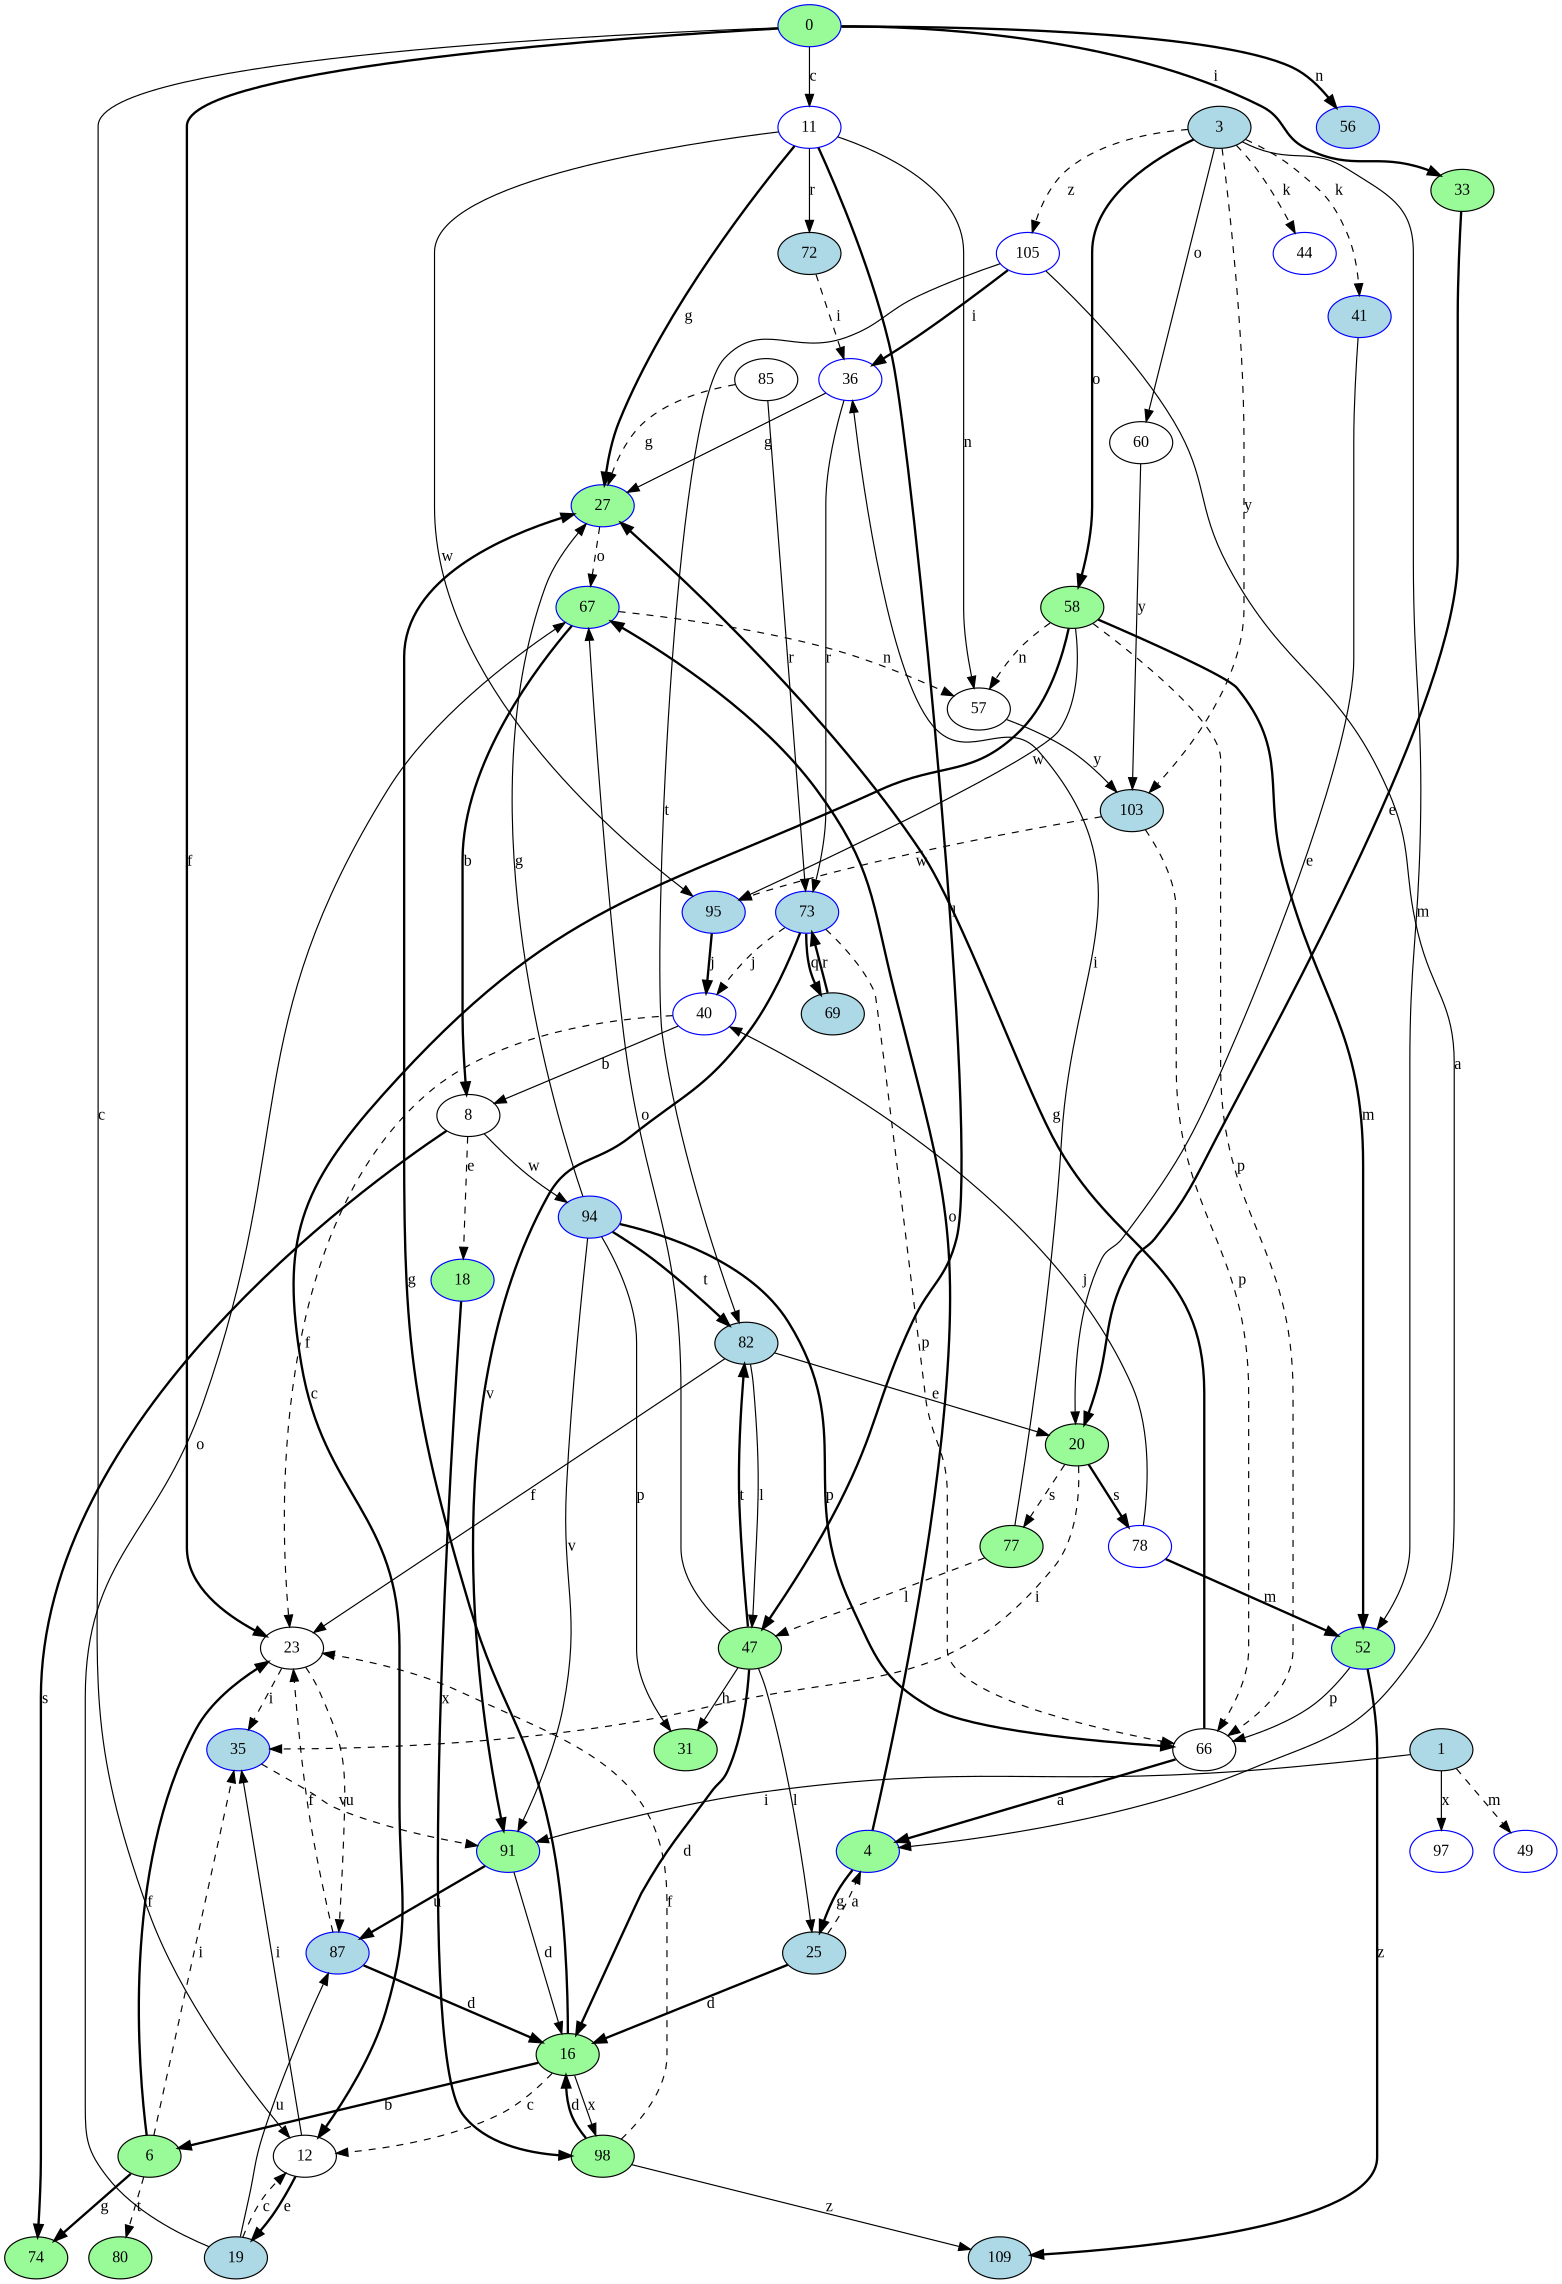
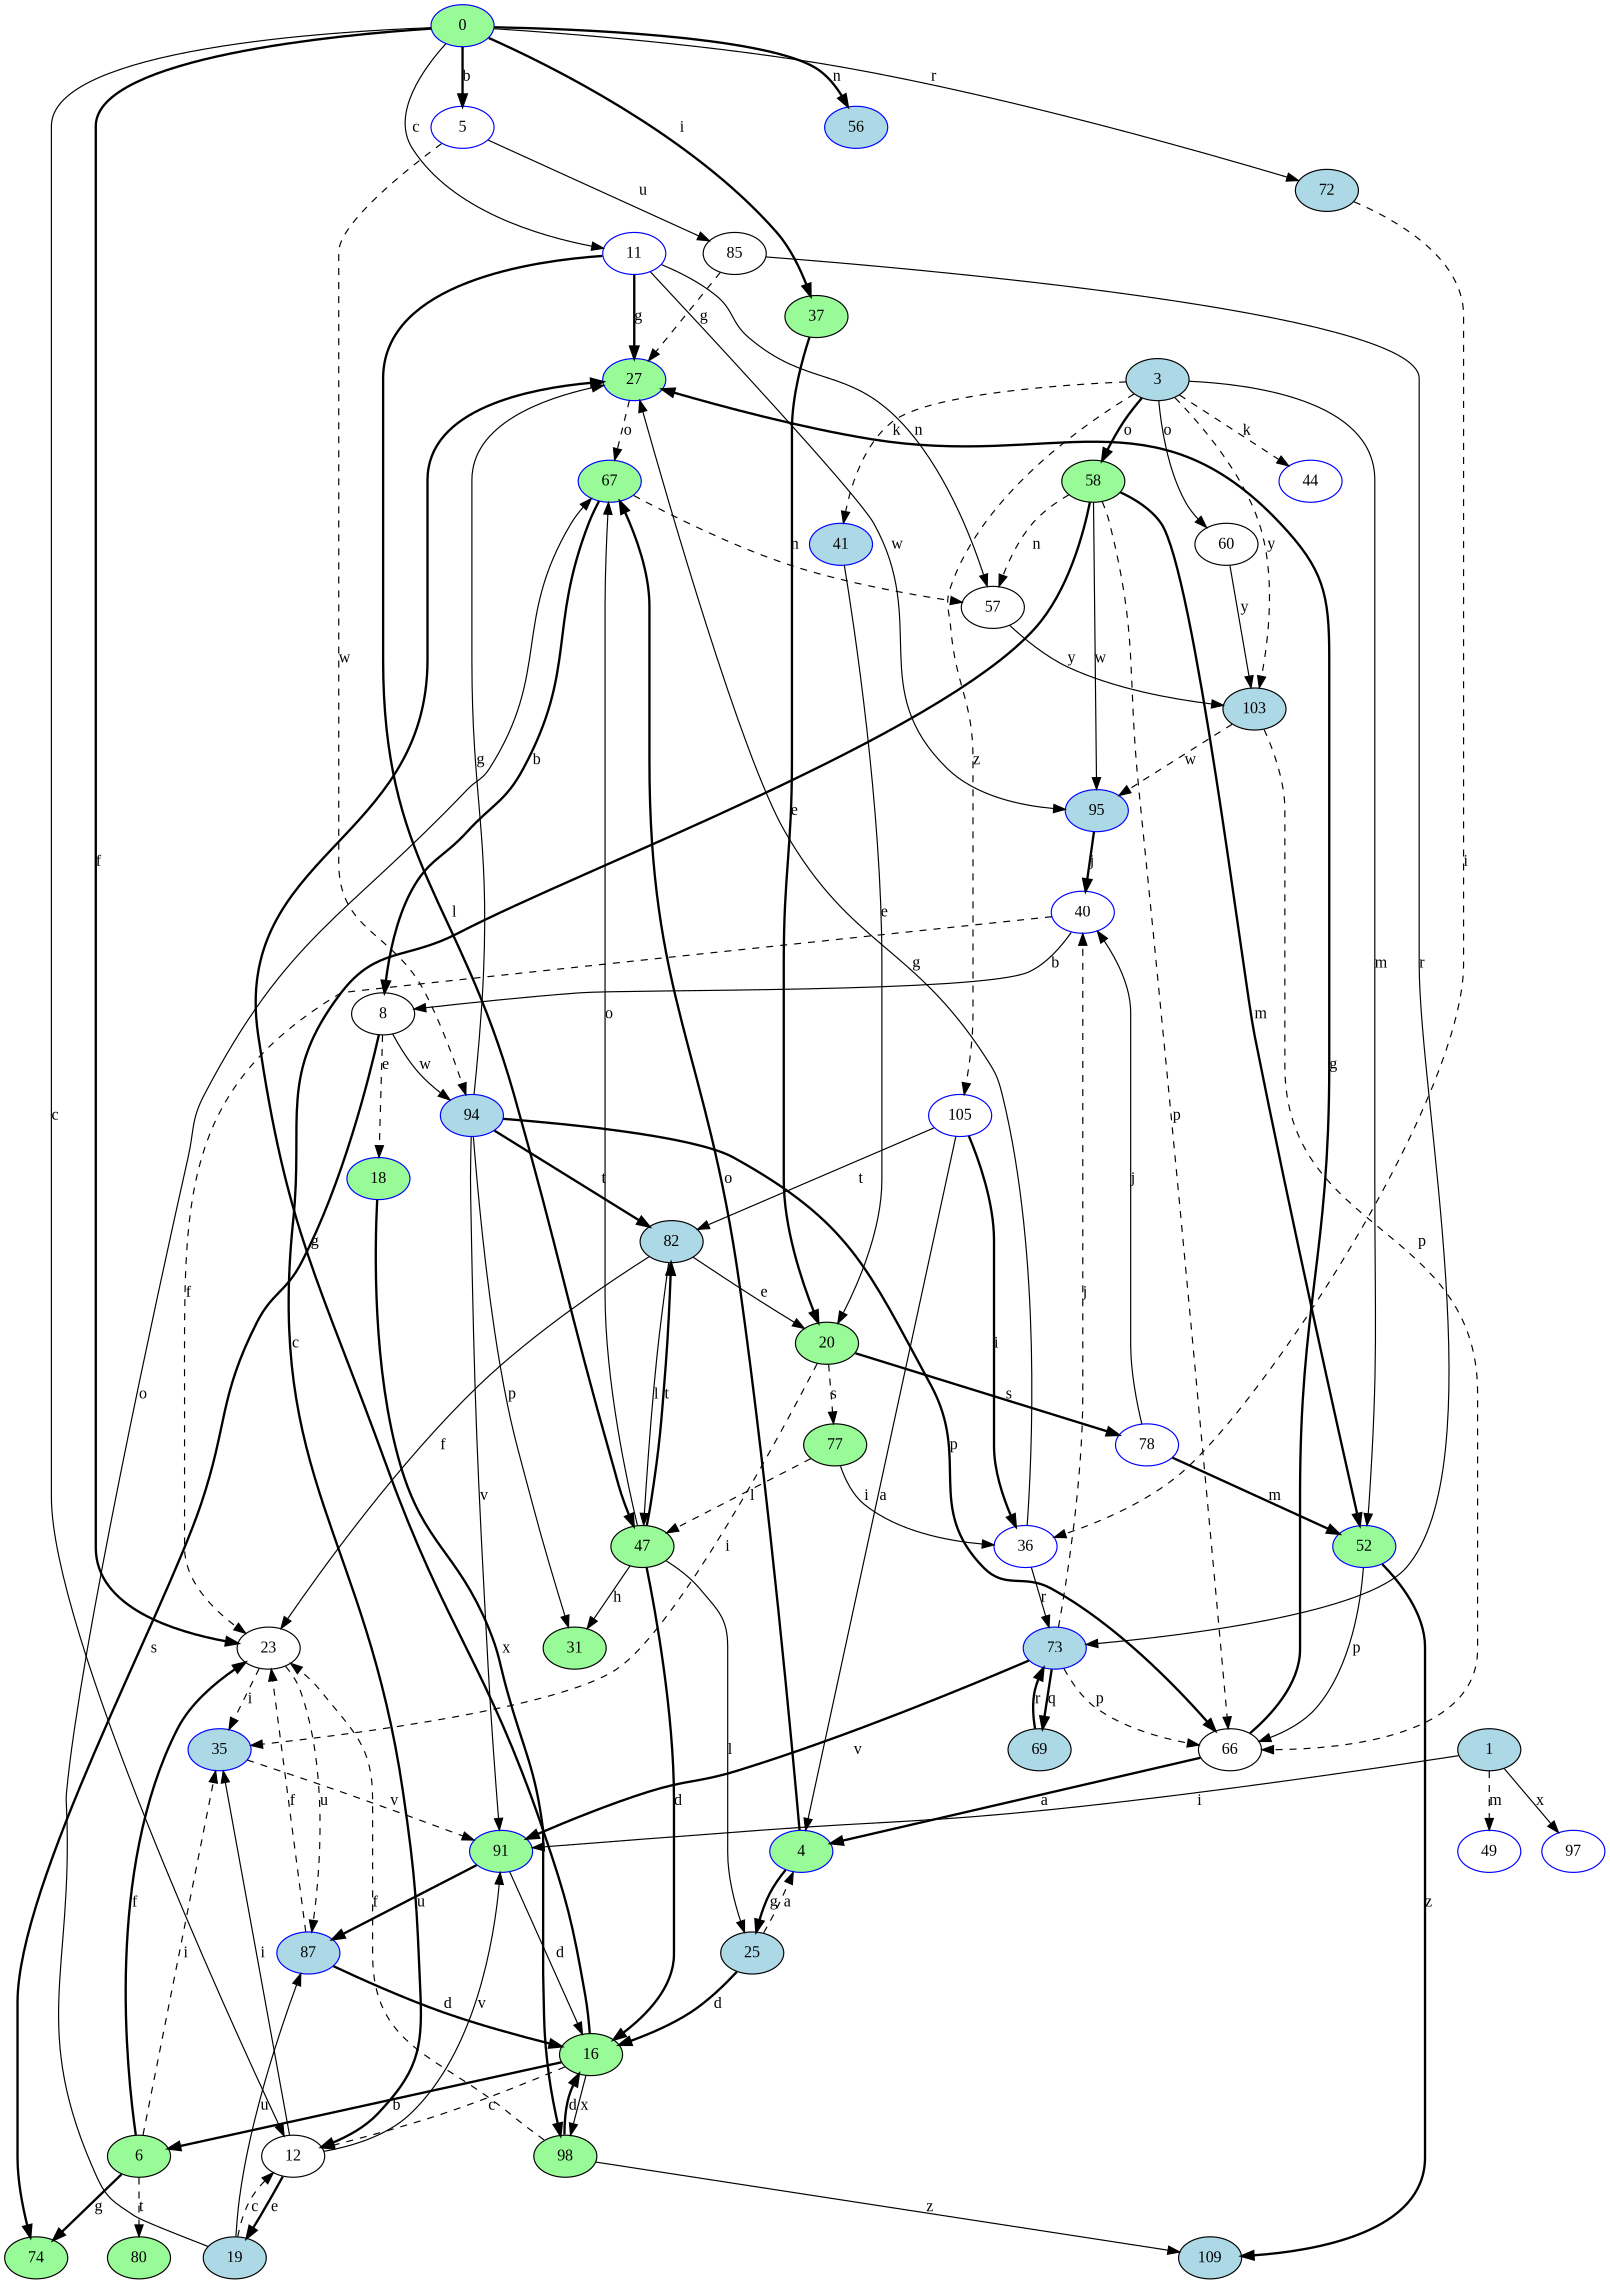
  strict digraph {
    fontname="Liberation Serif"
    node [color=black fillcolor=palegreen fontname="Liberation Serif" style=filled]
    edge [fontname="Liberation Serif" style=solid]
    0 [color=blue]
+   5 [color=blue fillcolor=white]
    11 [color=blue fillcolor=white]
    12 [fillcolor=white]
    23 [fillcolor=white]
-   33
+   33 [label=37]
    56 [color=blue fillcolor=lightblue]
    72 [fillcolor=lightblue]
    85 [fillcolor=white]
    94 [color=blue fillcolor=lightblue]
    27 [color=blue]
    47
    57 [fillcolor=white]
    95 [color=blue fillcolor=lightblue]
    91 [color=blue]
    35 [color=blue fillcolor=lightblue]
    19 [fillcolor=lightblue]
    87 [color=blue fillcolor=lightblue]
    20
    36 [color=blue fillcolor=white]
    1 [fillcolor=lightblue]
    49 [color=blue fillcolor=white]
    97 [color=blue fillcolor=white]
    16
    n25 [fillcolor=lightblue label=3]
    41 [color=blue fillcolor=lightblue]
    44 [color=blue fillcolor=white]
    52 [color=blue]
    58
    60 [fillcolor=white]
    103 [fillcolor=lightblue]
    105 [color=blue fillcolor=white]
    66 [fillcolor=white]
    109 [fillcolor=lightblue]
    4 [color=blue]
    82 [fillcolor=lightblue]
    25 [fillcolor=lightblue]
    n38 [color=blue label=67]
    8 [fillcolor=white]
    73 [color=blue fillcolor=lightblue]
    31
    6
    74
    80
    18 [color=blue]
    98
    40 [color=blue fillcolor=white]
    77
    78 [color=blue fillcolor=white]
    69 [fillcolor=lightblue]
+   0 -> 5 [label=b style=bold]
    0 -> 11 [label=c]
    0 -> 12 [label=c]
    0 -> 23 [label=f style=bold]
    0 -> 33 [label=i style=bold]
    0 -> 56 [label=n style=bold]
-   11 -> 72 [label=r]
+   0 -> 72 [label=r]
+   5 -> 85 [label=u]
+   5 -> 94 [label=w style=dashed]
    11 -> 27 [label=g style=bold]
    11 -> 47 [label=l style=bold]
    11 -> 57 [label=n]
    11 -> 95 [label=w]
+   12 -> 91 [label=v]
    12 -> 35 [label=i]
    12 -> 19 [label=e style=bold]
    23 -> 35 [label=i style=dashed]
    23 -> 87 [label=u style=dashed]
    33 -> 20 [label=e style=bold]
    72 -> 36 [label=i style=dashed]
    85 -> 27 [label=g style=dashed]
    85 -> 73 [label=r]
    94 -> 27 [label=g]
    94 -> 91 [label=v]
    94 -> 66 [label=p style=bold]
    94 -> 82 [label=t style=bold]
    94 -> 31 [label=p]
    27 -> n38 [label=o style=dashed]
    47 -> 16 [label=d style=bold]
    47 -> 82 [label=t style=bold]
    47 -> 25 [label=l]
    47 -> n38 [label=o]
    47 -> 31 [label=h]
    57 -> 103 [label=y]
    95 -> 40 [label=j style=bold]
    91 -> 87 [label=u style=bold]
    91 -> 16 [label=d]
    35 -> 91 [label=v style=dashed]
    19 -> 12 [label=c style=dashed]
    19 -> 87 [label=u]
    19 -> n38 [label=o]
    87 -> 23 [label=f style=dashed]
    87 -> 16 [label=d style=bold]
    20 -> 35 [label=i style=dashed]
    20 -> 77 [label=s style=dashed]
    20 -> 78 [label=s style=bold]
    36 -> 27 [label=g]
    36 -> 73 [label=r]
    1 -> 91 [label=i]
    1 -> 49 [label=m style=dashed]
    1 -> 97 [label=x]
    16 -> 12 [label=c style=dashed]
    16 -> 27 [label=g style=bold]
    16 -> 6 [label=b style=bold]
    16 -> 98 [label=x]
    n25 -> 41 [label=k style=dashed]
    n25 -> 44 [label=k style=dashed]
    n25 -> 52 [label=m]
    n25 -> 58 [label=o style=bold]
    n25 -> 60 [label=o]
    n25 -> 103 [label=y style=dashed]
    n25 -> 105 [label=z style=dashed]
    41 -> 20 [label=e]
    52 -> 66 [label=p]
    52 -> 109 [label=z style=bold]
    58 -> 12 [label=c style=bold]
    58 -> 57 [label=n style=dashed]
    58 -> 95 [label=w]
    58 -> 52 [label=m style=bold]
    58 -> 66 [label=p style=dashed]
    60 -> 103 [label=y]
    103 -> 95 [label=w style=dashed]
    103 -> 66 [label=p style=dashed]
    105 -> 36 [label=i style=bold]
    105 -> 4 [label=a]
    105 -> 82 [label=t]
    66 -> 27 [label=g style=bold]
    66 -> 4 [label=a style=bold]
    4 -> 25 [label=g style=bold]
    4 -> n38 [label=o style=bold]
    82 -> 23 [label=f]
    82 -> 47 [label=l]
    82 -> 20 [label=e]
    25 -> 16 [label=d style=bold]
    25 -> 4 [label=a style=dashed]
    n38 -> 57 [label=n style=dashed]
    n38 -> 8 [label=b style=bold]
    8 -> 94 [label=w]
    8 -> 74 [label=s style=bold]
    8 -> 18 [label=e style=dashed]
    73 -> 91 [label=v style=bold]
    73 -> 66 [label=p style=dashed]
    73 -> 40 [label=j style=dashed]
    73 -> 69 [label=q style=bold]
    6 -> 23 [label=f style=bold]
    6 -> 35 [label=i style=dashed]
    6 -> 74 [label=g style=bold]
    6 -> 80 [label=t style=dashed]
    18 -> 98 [label=x style=bold]
    98 -> 23 [label=f style=dashed]
    98 -> 16 [label=d style=bold]
    98 -> 109 [label=z]
    40 -> 23 [label=f style=dashed]
    40 -> 8 [label=b]
    77 -> 47 [label=l style=dashed]
    77 -> 36 [label=i]
    78 -> 52 [label=m style=bold]
    78 -> 40 [label=j]
    69 -> 73 [label=r style=bold]
  }
